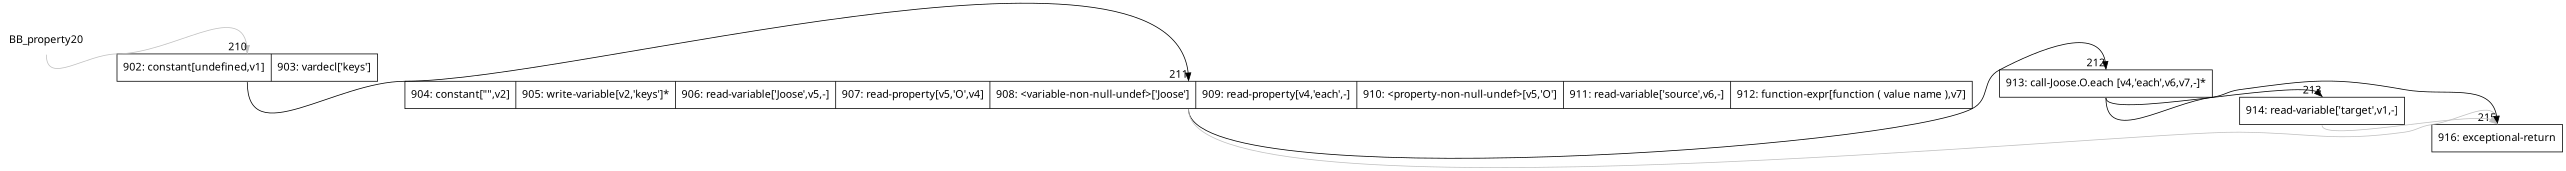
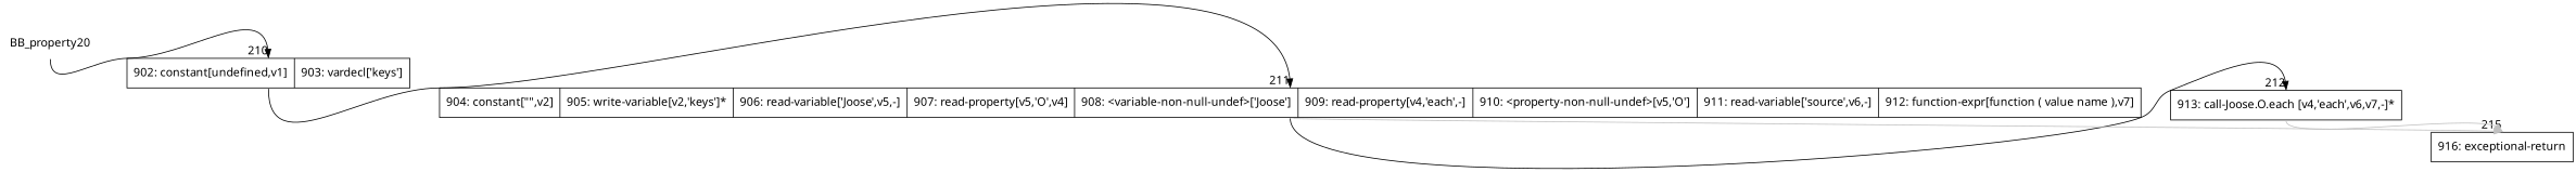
  digraph {
    fontname="Noto Sans"
    rankdir=LR
    node [fontname="Noto Sans" shape=record]
    edge [fontname="Noto Sans" headport=n tailport=s]
    n1 [label=BB_property20 shape=none]
    n2 [label="{902: constant[undefined,v1]|903: vardecl['keys']}"]
    n3 [label="{904: constant[\"\",v2]|905: write-variable[v2,'keys']*|906: read-variable['Joose',v5,-]|907: read-property[v5,'O',v4]|908: \<variable-non-null-undef\>['Joose']|909: read-property[v4,'each',-]|910: \<property-non-null-undef\>[v5,'O']|911: read-variable['source',v6,-]|912: function-expr[function ( value name ),v7]}"]
    n4 [label="{913: call-Joose.O.each [v4,'each',v6,v7,-]*}"]
    n5 [label="{916: exceptional-return}"]
-   n6 [label="{914: read-variable['target',v1,-]}"]
-   n1 -> n2 [headlabel="    210" color=gray]
+   n1 -> n2 [headlabel="    210"]
    n2 -> n3 [headlabel="      211"]
    n3 -> n4 [headlabel="      212"]
    n3 -> n5 [color=gray headlabel="      215"]
-   n4 -> n5 [color=black]
-   n4 -> n6 [headlabel="      213"]
-   n6 -> n5 [color=gray]
+   n4 -> n5 [color=gray]
  }
